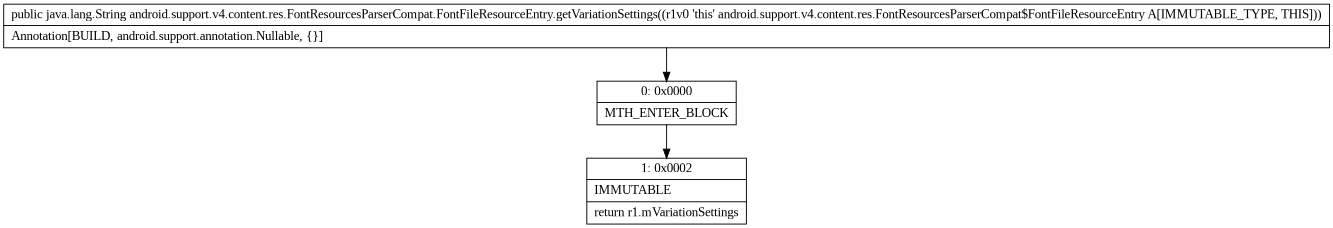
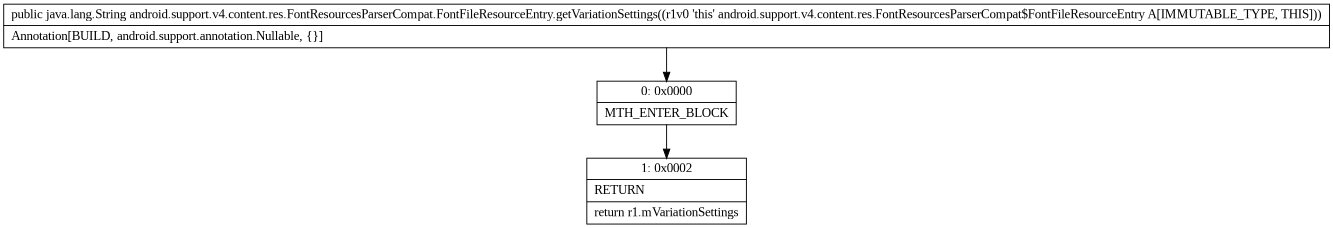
  digraph {
    fontname="Liberation Serif"
    node [shape=record fontname="Liberation Serif"]
    edge [fontname="Liberation Serif"]
    n1 [label="{0\:\ 0x0000|MTH_ENTER_BLOCK\l}"]
-   n2 [label="{1\:\ 0x0002|IMMUTABLE\l|return r1.mVariationSettings\l}"]
+   n2 [label="{1\:\ 0x0002|RETURN\l|return r1.mVariationSettings\l}"]
    n3 [label="{public java.lang.String android.support.v4.content.res.FontResourcesParserCompat.FontFileResourceEntry.getVariationSettings((r1v0 'this' android.support.v4.content.res.FontResourcesParserCompat$FontFileResourceEntry A[IMMUTABLE_TYPE, THIS]))  | Annotation[BUILD, android.support.annotation.Nullable, \{\}]\l}"]
    n1 -> n2
    n3 -> n1
  }
